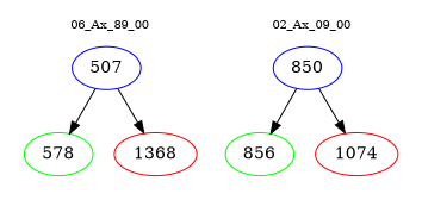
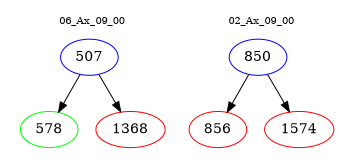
  digraph {
    node [color=blue]
    edge [color=black]
    n1 [label=507]
    n2 [color=green label=578]
    n3 [color=red label=1368]
    n4 [label=850]
-   n5 [color=green label=856]
-   n6 [color=red label=1074]
+   n5 [color=red label=856]
+   n6 [color=red label=1574]
    subgraph cluster_1 {
      color=white
      fontsize=10
-     label="06_Ax_89_00"
+     label="06_Ax_09_00"
      n1
      n2
      n3
    }
    subgraph cluster_2 {
      color=white
      fontsize=10
      label="02_Ax_09_00"
      n4
      n5
      n6
    }
    n1 -> n2
    n1 -> n3
    n4 -> n5
    n4 -> n6
  }
